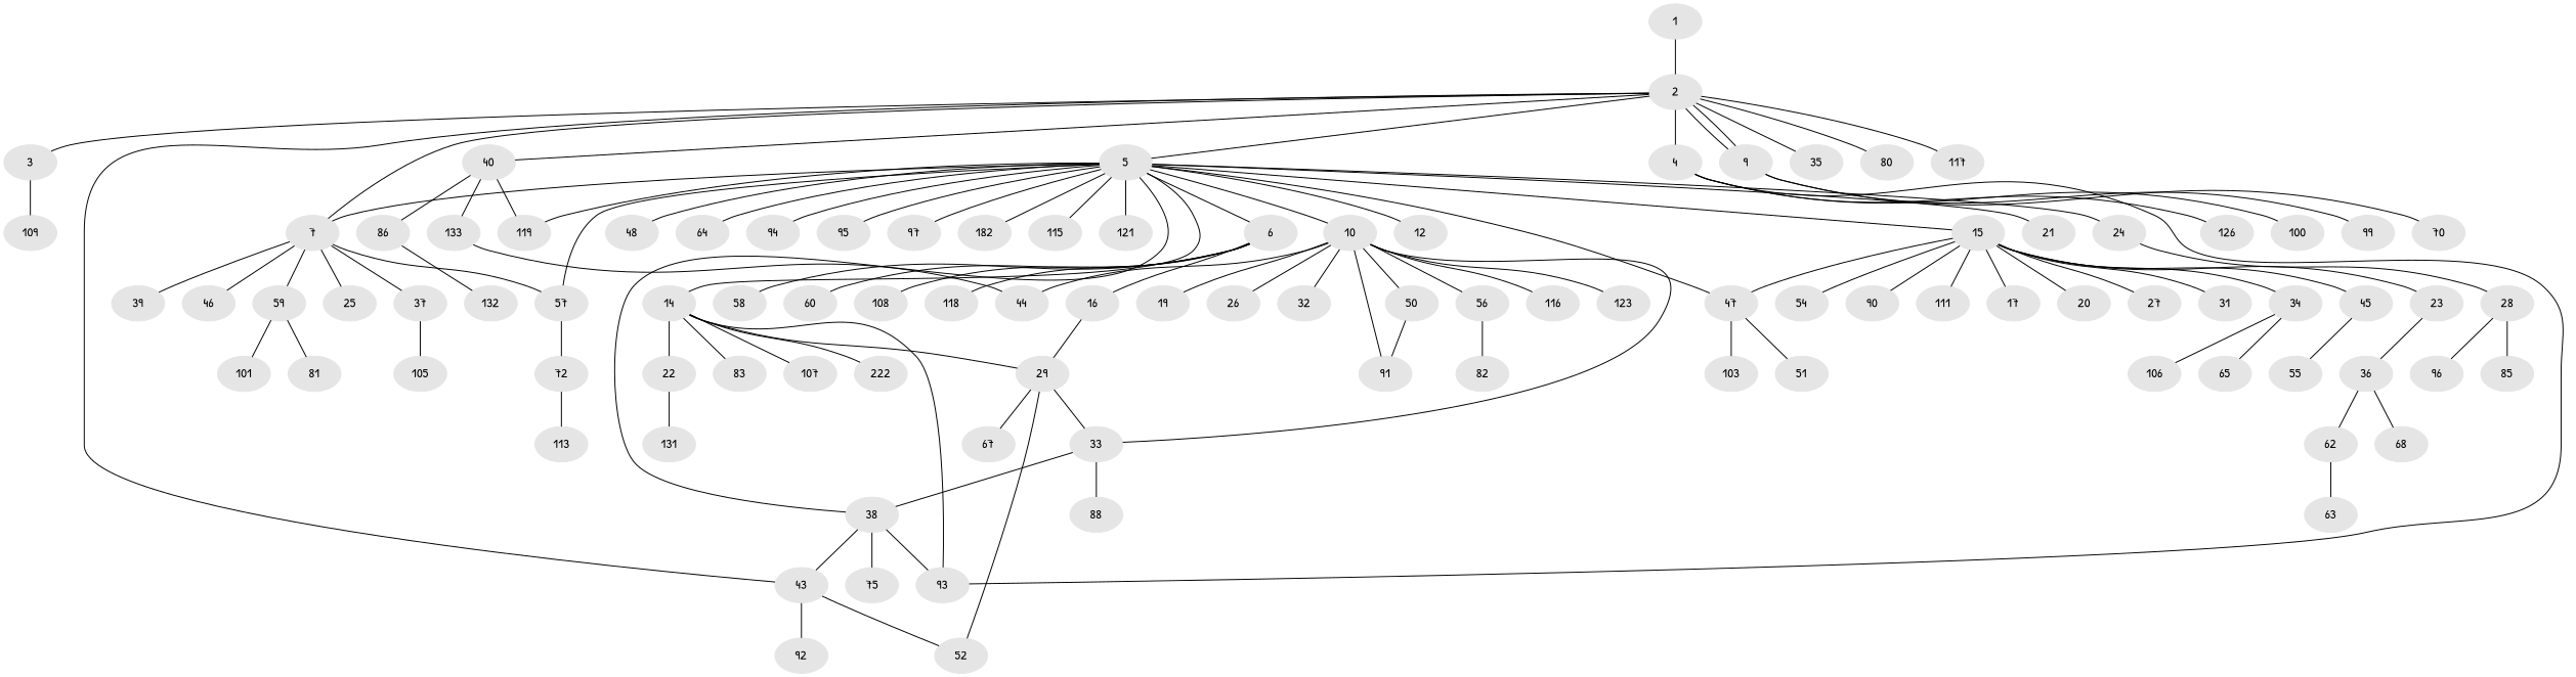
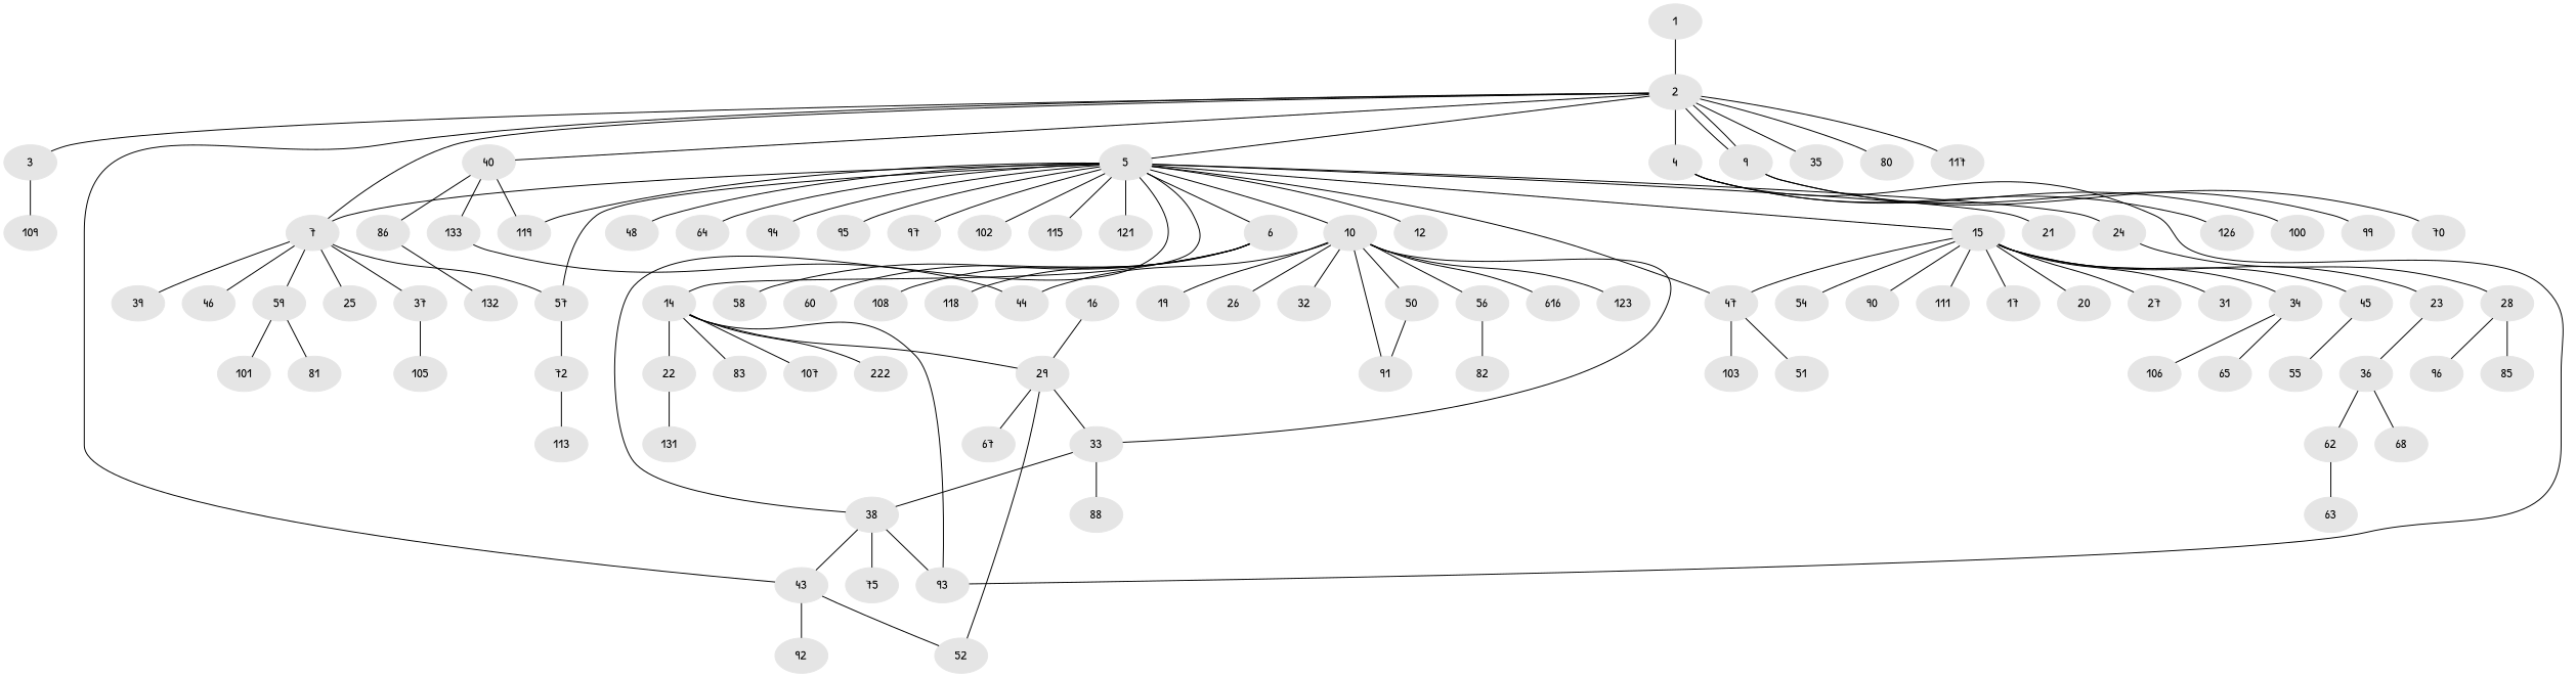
  graph {
    fontname="Patrick Hand"
    node [color=gray90 fontname="Patrick Hand" style=filled]
    edge [fontname="Patrick Hand"]
    1 [super="+8"]
    2 [super="+11"]
    3 [super="+53"]
    4 [super="+129"]
    5 [super="+13"]
    7 [super="+41"]
    9 [super="+30"]
    35
    40 [super="+69"]
    43 [super="+78"]
    80
    117
    109
    93
    100
    126
    6 [super="+73"]
    10 [super="+79"]
    12
    14 [super="+127"]
    15 [super="+110"]
    21
    24
    38 [super="+76"]
    47 [super="+77"]
    48
    57 [super="+130"]
    64
    94
    95
    97
-   102 [label=182]
+   102
    115
    119
    121
    25
    37 [super="+112"]
    39
    46 [super="+98"]
    59 [super="+71"]
    70
    99
    86
    133
    52
    92
    16
    58
    60
    108
    118
    19 [super="+84"]
    26
    32
    33 [super="+61"]
    44
    50
    56 [super="+87"]
    91
-   116 [super="+124"]
+   116 [super="+124" label=616]
    123
    22 [super="+74"]
    29 [super="+49"]
    83
    107
    n66 [label=222]
    17 [super="+18"]
    20
    23
    27
    31
    34
    45
    54
    90
    111
    28 [super="+120"]
    75
    51
    103
    72 [super="+128"]
    105
    81
    101 [super="+125"]
    88
    82
    131
    67
    36 [super="+42"]
    65 [super="+66"]
    106
    55 [super="+114"]
    62
    68
    85
    96
    63
    132
    113
    1 -- 2
    2 -- 3
    2 -- 4
    2 -- 5
    2 -- 7
    2 -- 9
    2 -- 9
    2 -- 35
    2 -- 40
    2 -- 43
    2 -- 80
    2 -- 117
    3 -- 109
    4 -- 93
    4 -- 100
    4 -- 126
    5 -- 7
    5 -- 6
    5 -- 10
    5 -- 12
    5 -- 14
    5 -- 15
    5 -- 21
    5 -- 24
    5 -- 38
    5 -- 47
    5 -- 48
    5 -- 57
    5 -- 64
    5 -- 94
    5 -- 95
    5 -- 97
    5 -- 102
    5 -- 115
    5 -- 119
    5 -- 121
    7 -- 57
    7 -- 25
    7 -- 37
    7 -- 39
    7 -- 46
    7 -- 59
    9 -- 70
    9 -- 99
    40 -- 119
    40 -- 86
    40 -- 133
    43 -- 52
    43 -- 92
-   6 -- 16
    6 -- 58
    6 -- 60
    6 -- 108
    6 -- 118
    10 -- 19
    10 -- 26
    10 -- 32
    10 -- 33
    10 -- 44
    10 -- 50
    10 -- 56
    10 -- 91
    10 -- 116
    10 -- 123
    14 -- 93
    14 -- 22
    14 -- 29
    14 -- 83
    14 -- 107
    14 -- n66
    15 -- 47
    15 -- 17
    15 -- 20
    15 -- 23
    15 -- 27
    15 -- 31
    15 -- 34
    15 -- 45
    15 -- 54
    15 -- 90
    15 -- 111
    24 -- 28
    38 -- 43
    38 -- 93
    38 -- 75
    47 -- 51
    47 -- 103
    57 -- 72
    37 -- 105
    59 -- 81
    59 -- 101
    86 -- 132
    133 -- 44
    16 -- 29
    33 -- 38
    33 -- 88
    50 -- 91
    56 -- 82
    22 -- 131
    29 -- 52
    29 -- 33
    29 -- 67
    23 -- 36
    34 -- 65
    34 -- 106
    45 -- 55
    28 -- 85
    28 -- 96
    72 -- 113
    36 -- 62
    36 -- 68
    62 -- 63
  }
